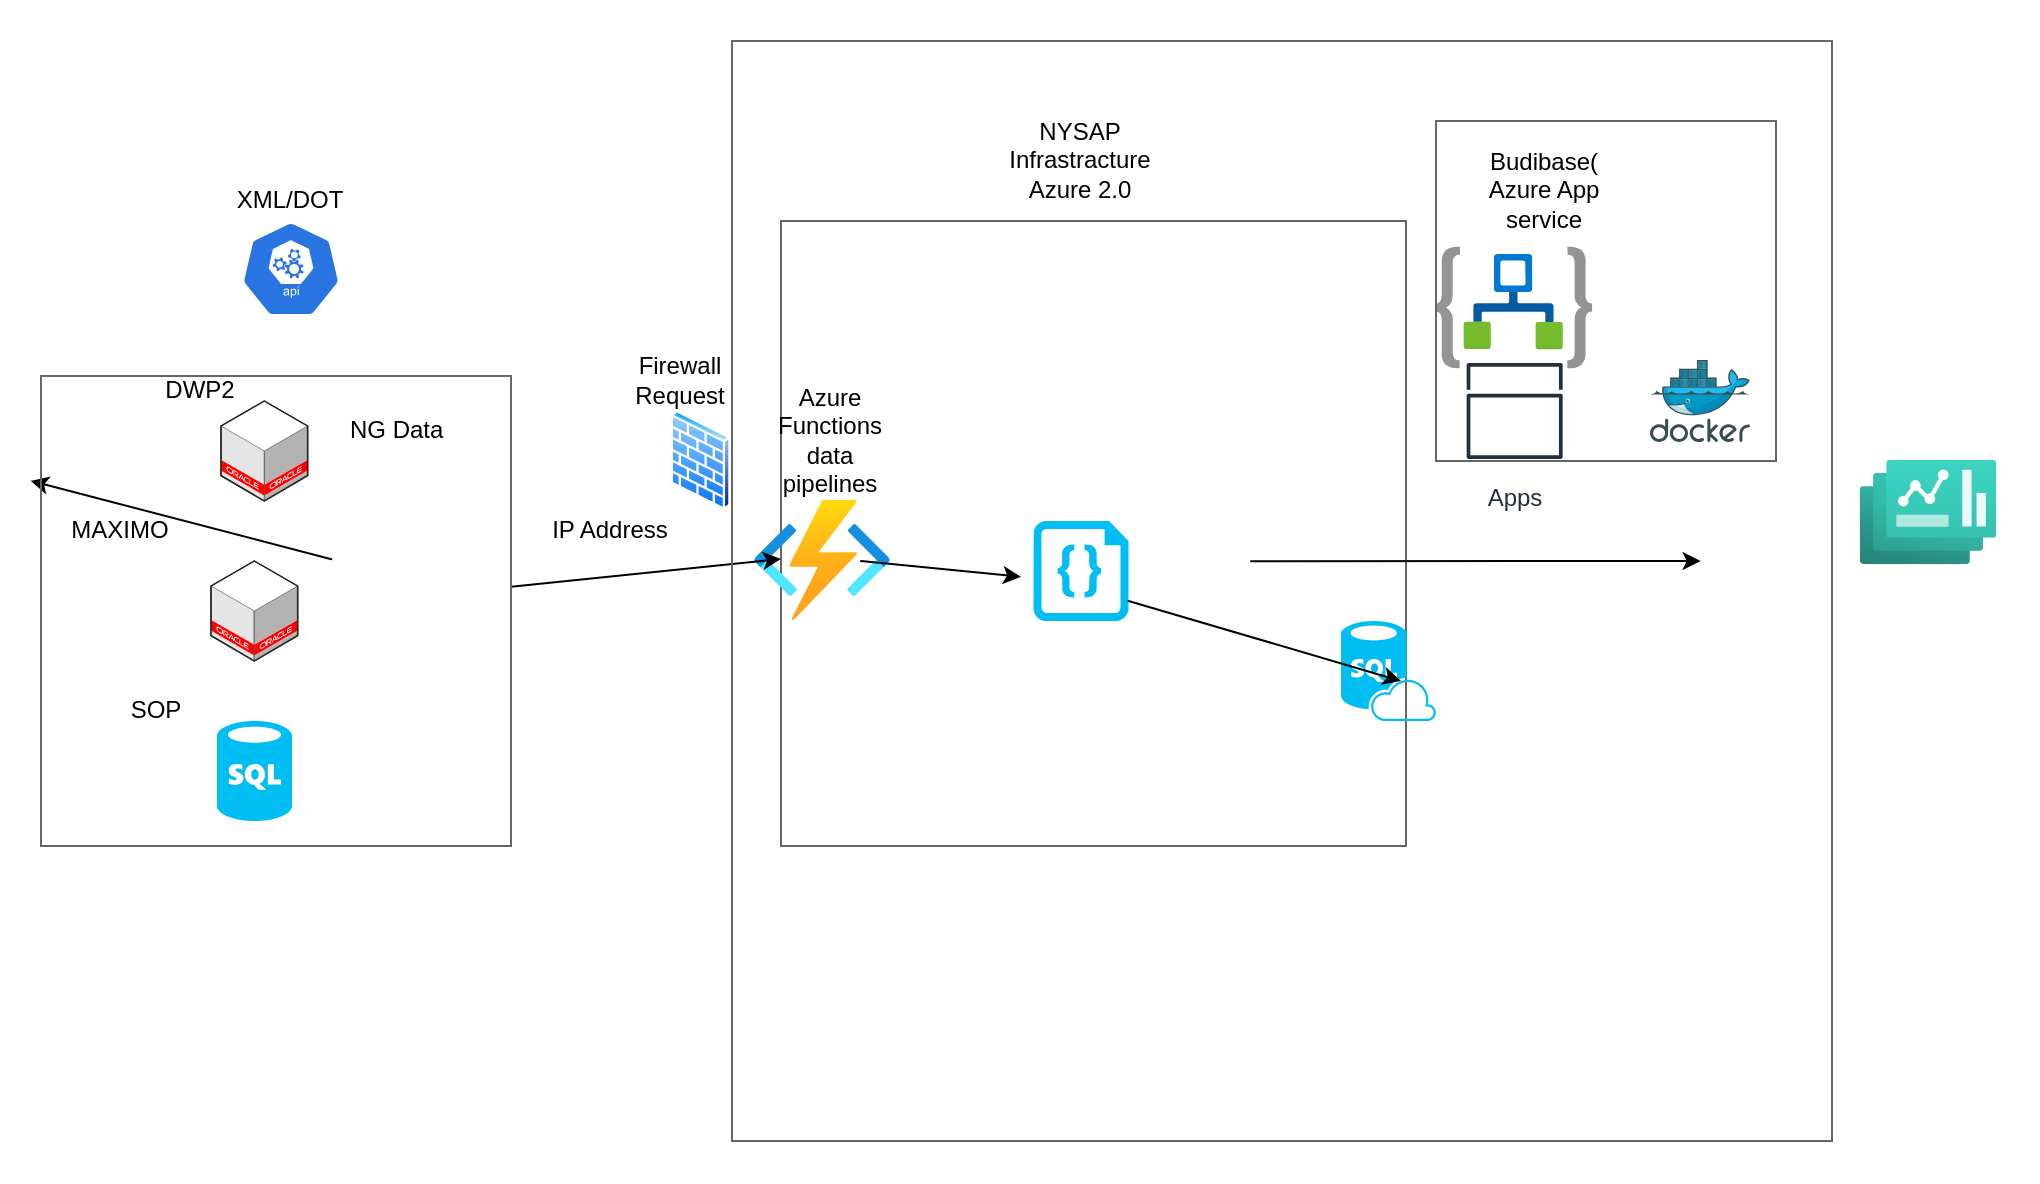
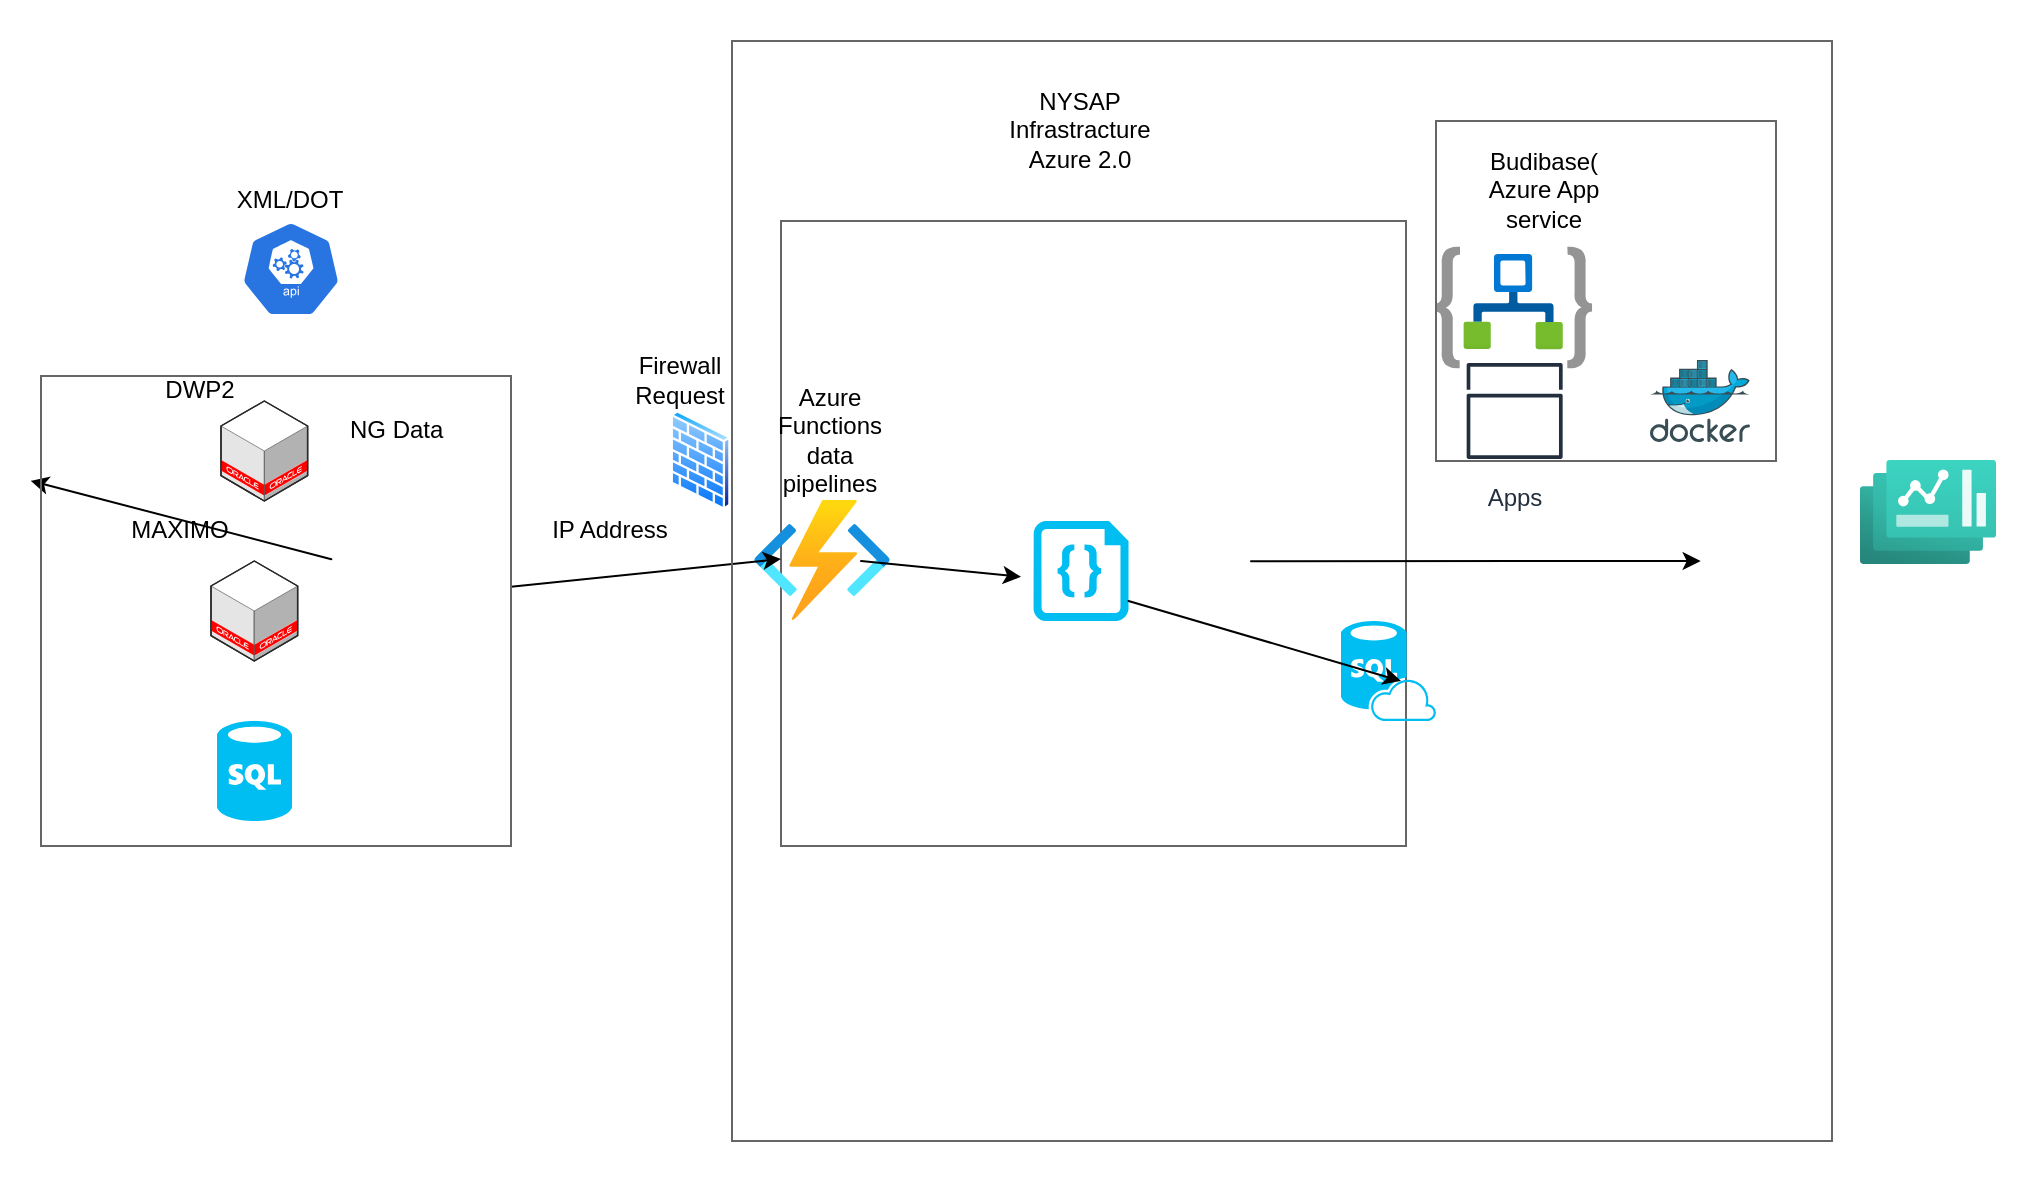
  <mxCell id="0" />
  <mxCell id="1" parent="0" />
  <mxCell id="2" value="" style="verticalLabelPosition=bottom;html=1;verticalAlign=top;strokeWidth=1;align=center;outlineConnect=0;dashed=0;outlineConnect=0;shape=mxgraph.aws3d.oracleDataCenter;fillColor=#ffffff;strokeColor=#5E5E5E;aspect=fixed;" parent="1" vertex="1"><mxGeometry x="110" y="200" width="43.31" height="50" as="geometry" /></mxCell>
  <mxCell id="3" value="" style="verticalLabelPosition=bottom;html=1;verticalAlign=top;strokeWidth=1;align=center;outlineConnect=0;dashed=0;outlineConnect=0;shape=mxgraph.aws3d.oracleDataCenter;fillColor=#ffffff;strokeColor=#5E5E5E;aspect=fixed;" parent="1" vertex="1"><mxGeometry x="105" y="280" width="43.32" height="50" as="geometry" /></mxCell>
  <mxCell id="4" value="" style="sketch=0;html=1;dashed=0;whitespace=wrap;fillColor=#2875E2;strokeColor=#ffffff;points=[[0.005,0.63,0],[0.1,0.2,0],[0.9,0.2,0],[0.5,0,0],[0.995,0.63,0],[0.72,0.99,0],[0.5,1,0],[0.28,0.99,0]];verticalLabelPosition=bottom;align=center;verticalAlign=top;shape=mxgraph.kubernetes.icon;prIcon=api" parent="1" vertex="1"><mxGeometry x="120" width="50" height="48" as="geometry" y="110" /></mxCell>
  <mxCell id="5" value="" style="verticalLabelPosition=bottom;html=1;verticalAlign=top;align=center;strokeColor=none;fillColor=#00BEF2;shape=mxgraph.azure.sql_database;" parent="1" vertex="1"><mxGeometry x="108" y="360" width="37.5" height="50" as="geometry" /></mxCell>
  <mxCell id="6" value="NG Data&amp;nbsp;" style="text;html=1;strokeColor=none;fillColor=none;align=center;verticalAlign=middle;whiteSpace=wrap;rounded=0;" vertex="1" parent="1"><mxGeometry x="170" y="200" width="60" height="30" as="geometry" /></mxCell>
  <mxCell id="7" style="edgeStyle=orthogonalEdgeStyle;rounded=0;orthogonalLoop=1;jettySize=auto;html=1;exitX=0.5;exitY=0;exitDx=0;exitDy=0;" edge="1" parent="1" source="8"><mxGeometry relative="1" as="geometry"><mxPoint x="145" y="90" as="targetPoint" /></mxGeometry></mxCell>
  <mxCell id="8" value="XML/DOT&lt;br&gt;" style="text;html=1;strokeColor=none;fillColor=none;align=center;verticalAlign=middle;whiteSpace=wrap;rounded=0;" vertex="1" parent="1"><mxGeometry x="115" y="90" width="60" height="20" as="geometry" /></mxCell>
  <mxCell id="9" value="" style="whiteSpace=wrap;html=1;aspect=fixed;fillColor=none;strokeColor=#666666;shadow=0;gradientColor=#b3b3b3;" vertex="1" parent="1"><mxGeometry x="390" width="312.5" height="312.5" as="geometry" y="110" /></mxCell>
  <mxCell id="10" value="" style="image;aspect=fixed;html=1;points=[];align=center;fontSize=12;image=img/lib/azure2/iot/Function_Apps.svg;" vertex="1" parent="1"><mxGeometry x="377" y="250" width="68" height="60" as="geometry" /></mxCell>
  <mxCell id="11" value="DWP2" style="text;html=1;strokeColor=none;fillColor=none;align=center;verticalAlign=middle;whiteSpace=wrap;rounded=0;" vertex="1" parent="1"><mxGeometry x="70" y="180" width="60" height="30" as="geometry" /></mxCell>
- <mxCell id="12" value="MAXIMO" style="text;html=1;strokeColor=none;fillColor=none;align=center;verticalAlign=middle;whiteSpace=wrap;rounded=0;" vertex="1" parent="1"><mxGeometry x="30" y="250" width="60" height="30" as="geometry" /></mxCell>
- <mxCell id="13" value="SOP" style="text;html=1;strokeColor=none;fillColor=none;align=center;verticalAlign=middle;whiteSpace=wrap;rounded=0;" vertex="1" parent="1"><mxGeometry x="48" y="340" width="60" height="30" as="geometry" /></mxCell>
+ <mxCell id="12" value="MAXIMO" style="text;html=1;strokeColor=none;fillColor=none;align=center;verticalAlign=middle;whiteSpace=wrap;rounded=0;" vertex="1" parent="1"><mxGeometry x="60" y="250" width="60" height="30" as="geometry" /></mxCell>
  <mxCell id="14" value="" style="endArrow=classic;html=1;rounded=0;entryX=-0.022;entryY=0.223;entryDx=0;entryDy=0;entryPerimeter=0;" edge="1" parent="1" source="33"><mxGeometry width="50" height="50" relative="1" as="geometry"><mxPoint x="165.17" y="279.1" as="sourcePoint" /><mxPoint x="390" y="279.005" as="targetPoint" /></mxGeometry></mxCell>
  <mxCell id="15" value="" style="verticalLabelPosition=bottom;html=1;verticalAlign=top;align=center;strokeColor=none;fillColor=#00BEF2;shape=mxgraph.azure.sql_database_sql_azure;" vertex="1" parent="1"><mxGeometry x="670" y="310" width="47.5" height="50" as="geometry" /></mxCell>
  <mxCell id="16" value="" style="verticalLabelPosition=bottom;html=1;verticalAlign=top;align=center;strokeColor=none;fillColor=#00BEF2;shape=mxgraph.azure.code_file;pointerEvents=1;" vertex="1" parent="1"><mxGeometry x="516.25" y="260" width="47.5" height="50" as="geometry" /></mxCell>
  <mxCell id="17" value="" style="endArrow=classic;html=1;rounded=0;entryX=-0.022;entryY=0.223;entryDx=0;entryDy=0;entryPerimeter=0;" edge="1" parent="1"><mxGeometry width="50" height="50" relative="1" as="geometry"><mxPoint x="625" y="280.1" as="sourcePoint" /><mxPoint x="849.83" y="280.005" as="targetPoint" /></mxGeometry></mxCell>
  <mxCell id="18" value="" style="image;aspect=fixed;html=1;points=[];align=center;fontSize=12;image=img/lib/azure2/other/Dashboard_Hub.svg;" vertex="1" parent="1"><mxGeometry x="930" y="230" width="68" height="52" as="geometry" /></mxCell>
  <mxCell id="19" value="Apps" style="sketch=0;outlineConnect=0;fontColor=#232F3E;gradientColor=none;strokeColor=#232F3E;fillColor=#ffffff;dashed=0;verticalLabelPosition=bottom;verticalAlign=top;align=center;html=1;fontSize=12;fontStyle=0;aspect=fixed;shape=mxgraph.aws4.resourceIcon;resIcon=mxgraph.aws4.apps;" vertex="1" parent="1"><mxGeometry x="726.83" y="175" width="60" height="60" as="geometry" /></mxCell>
  <mxCell id="20" value="" style="image;aspect=fixed;html=1;points=[];align=center;fontSize=12;image=img/lib/azure2/integration/Logic_Apps.svg;" vertex="1" parent="1"><mxGeometry x="717.5" y="123.23" width="78.66" height="61.04" as="geometry" /></mxCell>
  <mxCell id="21" value="Budibase( Azure App service" style="text;html=1;strokeColor=none;fillColor=none;align=center;verticalAlign=middle;whiteSpace=wrap;rounded=0;" vertex="1" parent="1"><mxGeometry x="741.83" y="80" width="60" height="30" as="geometry" /></mxCell>
  <mxCell id="22" value="Azure Functions data pipelines&lt;br&gt;" style="text;html=1;strokeColor=none;fillColor=none;align=center;verticalAlign=middle;whiteSpace=wrap;rounded=0;" vertex="1" parent="1"><mxGeometry x="385" y="205" width="60" height="30" as="geometry" /></mxCell>
  <mxCell id="23" value="" style="whiteSpace=wrap;html=1;aspect=fixed;fillColor=none;strokeColor=#666666;shadow=0;gradientColor=#b3b3b3;" vertex="1" parent="1"><mxGeometry x="365.5" y="20" width="550" height="550" as="geometry" /></mxCell>
- <mxCell id="24" value="NYSAP Infrastracture Azure 2.0" style="text;html=1;strokeColor=none;fillColor=none;align=center;verticalAlign=middle;whiteSpace=wrap;rounded=0;" vertex="1" parent="1"><mxGeometry x="510" y="65" width="60" height="30" as="geometry" /></mxCell>
+ <mxCell id="24" value="NYSAP Infrastracture Azure 2.0" style="text;html=1;strokeColor=none;fillColor=none;align=center;verticalAlign=middle;whiteSpace=wrap;rounded=0;" vertex="1" parent="1"><mxGeometry x="510" y="50" width="60" height="30" as="geometry" /></mxCell>
  <mxCell id="25" value="" style="endArrow=classic;html=1;rounded=0;" edge="1" parent="1"><mxGeometry width="50" height="50" relative="1" as="geometry"><mxPoint x="430" y="280" as="sourcePoint" /><mxPoint x="510" y="287.9" as="targetPoint" /></mxGeometry></mxCell>
  <mxCell id="26" value="" style="endArrow=classic;html=1;rounded=0;" edge="1" parent="1"><mxGeometry width="50" height="50" relative="1" as="geometry"><mxPoint x="563.75" y="300" as="sourcePoint" /><mxPoint x="700" y="340" as="targetPoint" /></mxGeometry></mxCell>
  <mxCell id="27" value="" style="whiteSpace=wrap;html=1;aspect=fixed;fillColor=none;strokeColor=#666666;shadow=0;gradientColor=#b3b3b3;" vertex="1" parent="1"><mxGeometry x="717.5" y="60" width="170" height="170" as="geometry" /></mxCell>
  <mxCell id="28" value="" style="image;sketch=0;aspect=fixed;html=1;points=[];align=center;fontSize=12;image=img/lib/mscae/Docker.svg;" vertex="1" parent="1"><mxGeometry x="825" y="180" width="50" height="41" as="geometry" /></mxCell>
  <mxCell id="29" value="IP Address" style="text;html=1;strokeColor=none;fillColor=none;align=center;verticalAlign=middle;whiteSpace=wrap;rounded=0;" vertex="1" parent="1"><mxGeometry x="275" y="250" width="60" height="30" as="geometry" /></mxCell>
  <mxCell id="30" value="" style="image;aspect=fixed;perimeter=ellipsePerimeter;html=1;align=center;shadow=0;dashed=0;spacingTop=3;image=img/lib/active_directory/firewall.svg;" vertex="1" parent="1"><mxGeometry x="335" y="205" width="30.5" height="50" as="geometry" /></mxCell>
  <mxCell id="31" value="Firewall&lt;br&gt;Request" style="text;html=1;strokeColor=none;fillColor=none;align=center;verticalAlign=middle;whiteSpace=wrap;rounded=0;" vertex="1" parent="1"><mxGeometry x="310" y="175" width="60" height="30" as="geometry" /></mxCell>
  <mxCell id="32" value="" style="endArrow=classic;html=1;rounded=0;entryX=-0.022;entryY=0.223;entryDx=0;entryDy=0;entryPerimeter=0;" edge="1" parent="1" target="33"><mxGeometry width="50" height="50" relative="1" as="geometry"><mxPoint x="165.17" y="279.1" as="sourcePoint" /><mxPoint x="390" y="279.005" as="targetPoint" /></mxGeometry></mxCell>
  <mxCell id="33" value="" style="whiteSpace=wrap;html=1;aspect=fixed;fillColor=none;strokeColor=#666666;shadow=0;gradientColor=#b3b3b3;" parent="1" vertex="1"><mxGeometry y="187.5" width="235" height="235" as="geometry" x="20" /></mxCell>
